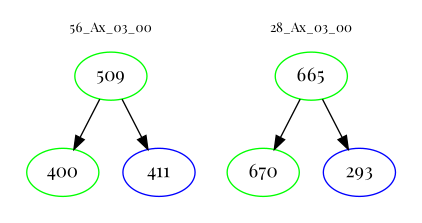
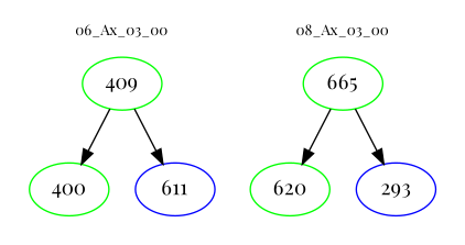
  digraph {
    fontname="Playfair Display"
    node [color=green fontname="Playfair Display"]
    edge [color=black fontname="Playfair Display"]
-   n1 [label=509]
+   n1 [label=409]
    n2 [label=400]
-   n3 [color=blue label=411]
+   n3 [color=blue label=611]
    n4 [label=665]
-   n5 [label=670]
+   n5 [label=620]
    n6 [color=blue label=293]
    subgraph cluster_1 {
      color=white
      fontsize=10
-     label="56_Ax_03_00"
+     label="06_Ax_03_00"
      n1
      n2
      n3
    }
    subgraph cluster_2 {
      color=white
      fontsize=10
-     label="28_Ax_03_00"
+     label="08_Ax_03_00"
      n4
      n5
      n6
    }
    n1 -> n2
    n1 -> n3
    n4 -> n5
    n4 -> n6
  }
